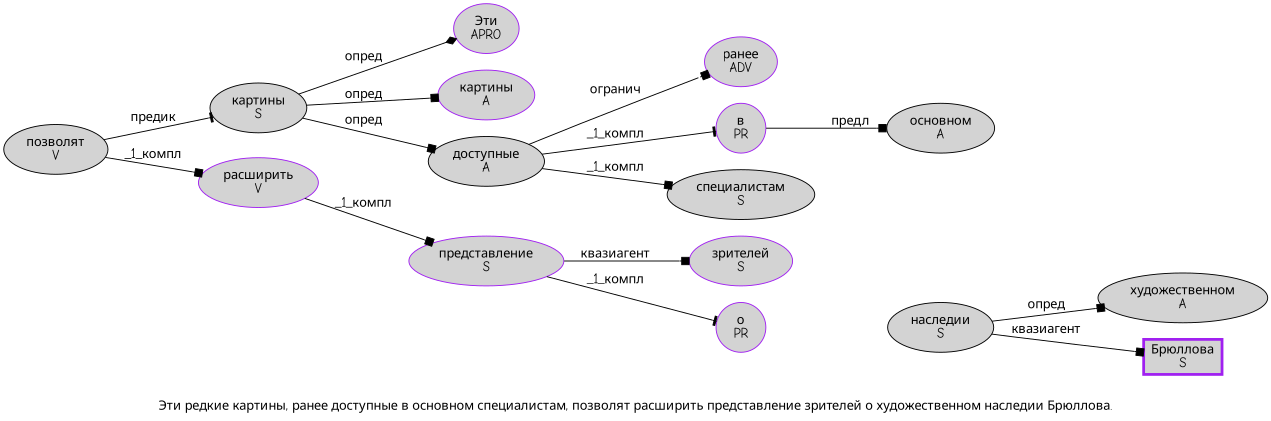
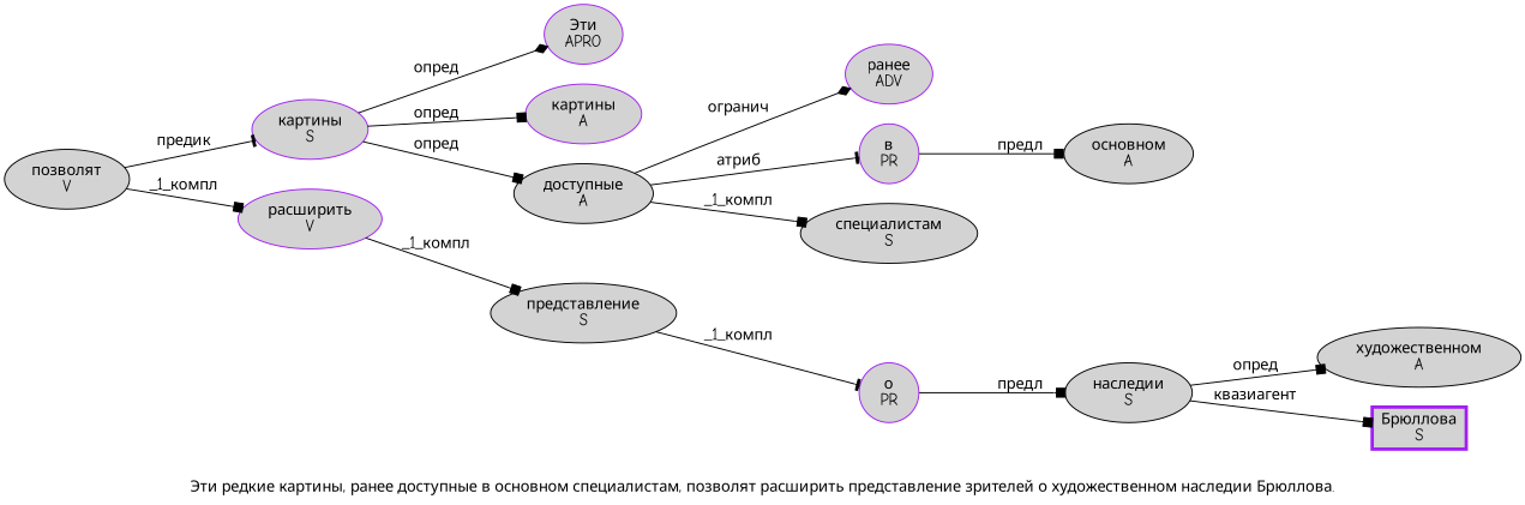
  digraph {
    fontname="Comic Neue"
    label="Эти редкие картины, ранее доступные в основном специалистам, позволят расширить представление зрителей о художественном наследии Брюллова."
    rankdir=LR
    node [color=purple fillcolor=lightgray fontname="Comic Neue" penwidth=1 shape=ellipse style=filled]
    edge [arrowhead=box fontname="Comic Neue"]
    n1 [label="Эти\nAPRO"]
    n2 [label="картины\nA"]
-   n3 [color=black label="картины\nS"]
+   n3 [label="картины\nS"]
    n4 [color=black label="доступные\nA"]
    n5 [label="ранее\nADV"]
    n6 [label="в\nPR"]
    n7 [color=black label="специалистам\nS"]
    n8 [color=black label="основном\nA"]
    n9 [color=black label="позволят\nV"]
    n10 [label="расширить\nV"]
-   n11 [label="представление\nS"]
-   n12 [label="зрителей\nS"]
+   n11 [color=black label="представление\nS"]
    n13 [label="о\nPR"]
    n14 [color=black label="наследии\nS"]
    n15 [color=black label="художественном\nA"]
    n16 [label="Брюллова\nS" penwidth=3 shape=box]
    n3 -> n1 [arrowhead=diamond label="опред"]
    n3 -> n2 [label="опред"]
    n3 -> n4 [label="опред"]
-   n4 -> n5 [label="огранич"]
-   n4 -> n6 [arrowhead=tee label="_1_компл"]
+   n4 -> n5 [arrowhead=diamond label="огранич"]
+   n4 -> n6 [arrowhead=tee label="атриб"]
    n4 -> n7 [label="_1_компл"]
    n6 -> n8 [label="предл"]
    n9 -> n3 [arrowhead=tee label="предик"]
    n9 -> n10 [label="_1_компл"]
    n10 -> n11 [label="_1_компл"]
-   n11 -> n12 [label="квазиагент"]
    n11 -> n13 [arrowhead=tee label="_1_компл"]
+   n13 -> n14 [label="предл"]
    n14 -> n15 [label="опред"]
    n14 -> n16 [label="квазиагент"]
  }
